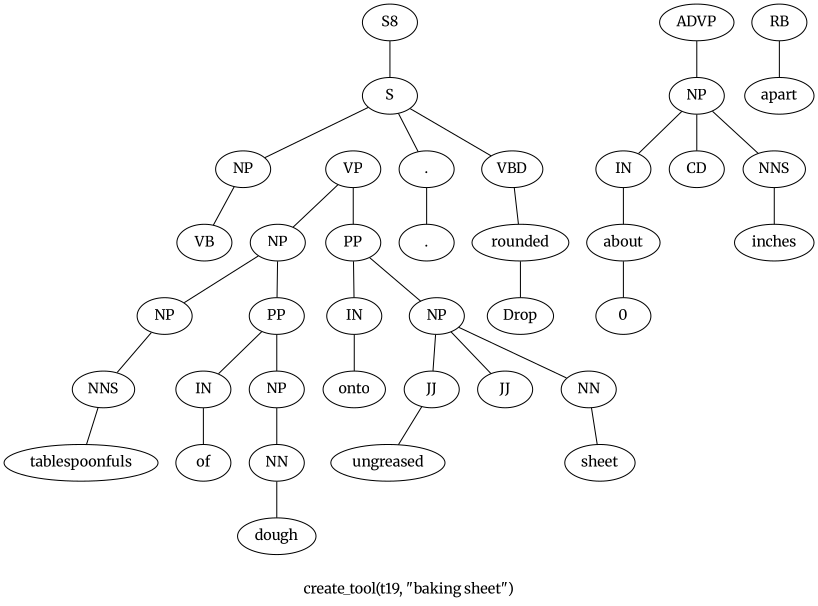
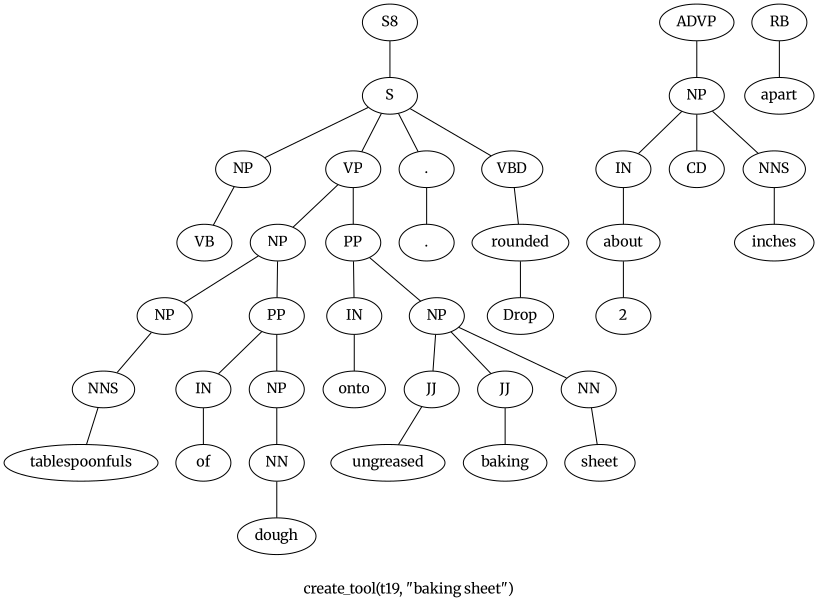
  graph {
    fontname=Merriweather
    label="create_tool(t19, \"baking sheet\")"
    node [fontname=Merriweather]
    edge [fontname=Merriweather]
    n1 [label=S8]
    n2 [label=S]
    n3 [label=NP]
    n4 [label=VP]
    n5 [label="."]
    n6 [label=VBD]
    n7 [label=VB]
    n8 [label=NP]
    n9 [label=PP]
    n10 [label="."]
    n11 [label=Drop]
    n12 [label=rounded]
    n13 [label=NP]
    n14 [label=PP]
    n15 [label=IN]
    n16 [label=NP]
    n17 [label=ADVP]
    n18 [label=NP]
    n19 [label=NNS]
    n20 [label=IN]
    n21 [label=NP]
    n22 [label=tablespoonfuls]
    n23 [label=of]
    n24 [label=NN]
    n25 [label=dough]
    n26 [label=onto]
    n27 [label=JJ]
    n28 [label=JJ]
    n29 [label=NN]
    n30 [label=ungreased]
+   n31 [label=baking]
    n32 [label=sheet]
    n33 [label=IN]
    n34 [label=CD]
    n35 [label=NNS]
    n36 [label=RB]
    n37 [label=apart]
    n38 [label=about]
    n39 [label=inches]
-   n40 [label=0]
+   n40 [label=2]
    n1 -- n2
    n2 -- n3
+   n2 -- n4
    n2 -- n5
    n2 -- n6
    n3 -- n7
    n4 -- n8
    n4 -- n9
    n5 -- n10
    n6 -- n12
    n8 -- n13
    n8 -- n14
    n9 -- n15
    n9 -- n16
    n12 -- n11
    n13 -- n19
    n14 -- n20
    n14 -- n21
    n15 -- n26
    n16 -- n27
    n16 -- n28
    n16 -- n29
    n17 -- n18
    n18 -- n33
    n18 -- n34
    n18 -- n35
    n19 -- n22
    n20 -- n23
    n21 -- n24
    n24 -- n25
    n27 -- n30
+   n28 -- n31
    n29 -- n32
    n33 -- n38
    n35 -- n39
    n36 -- n37
    n38 -- n40
  }
